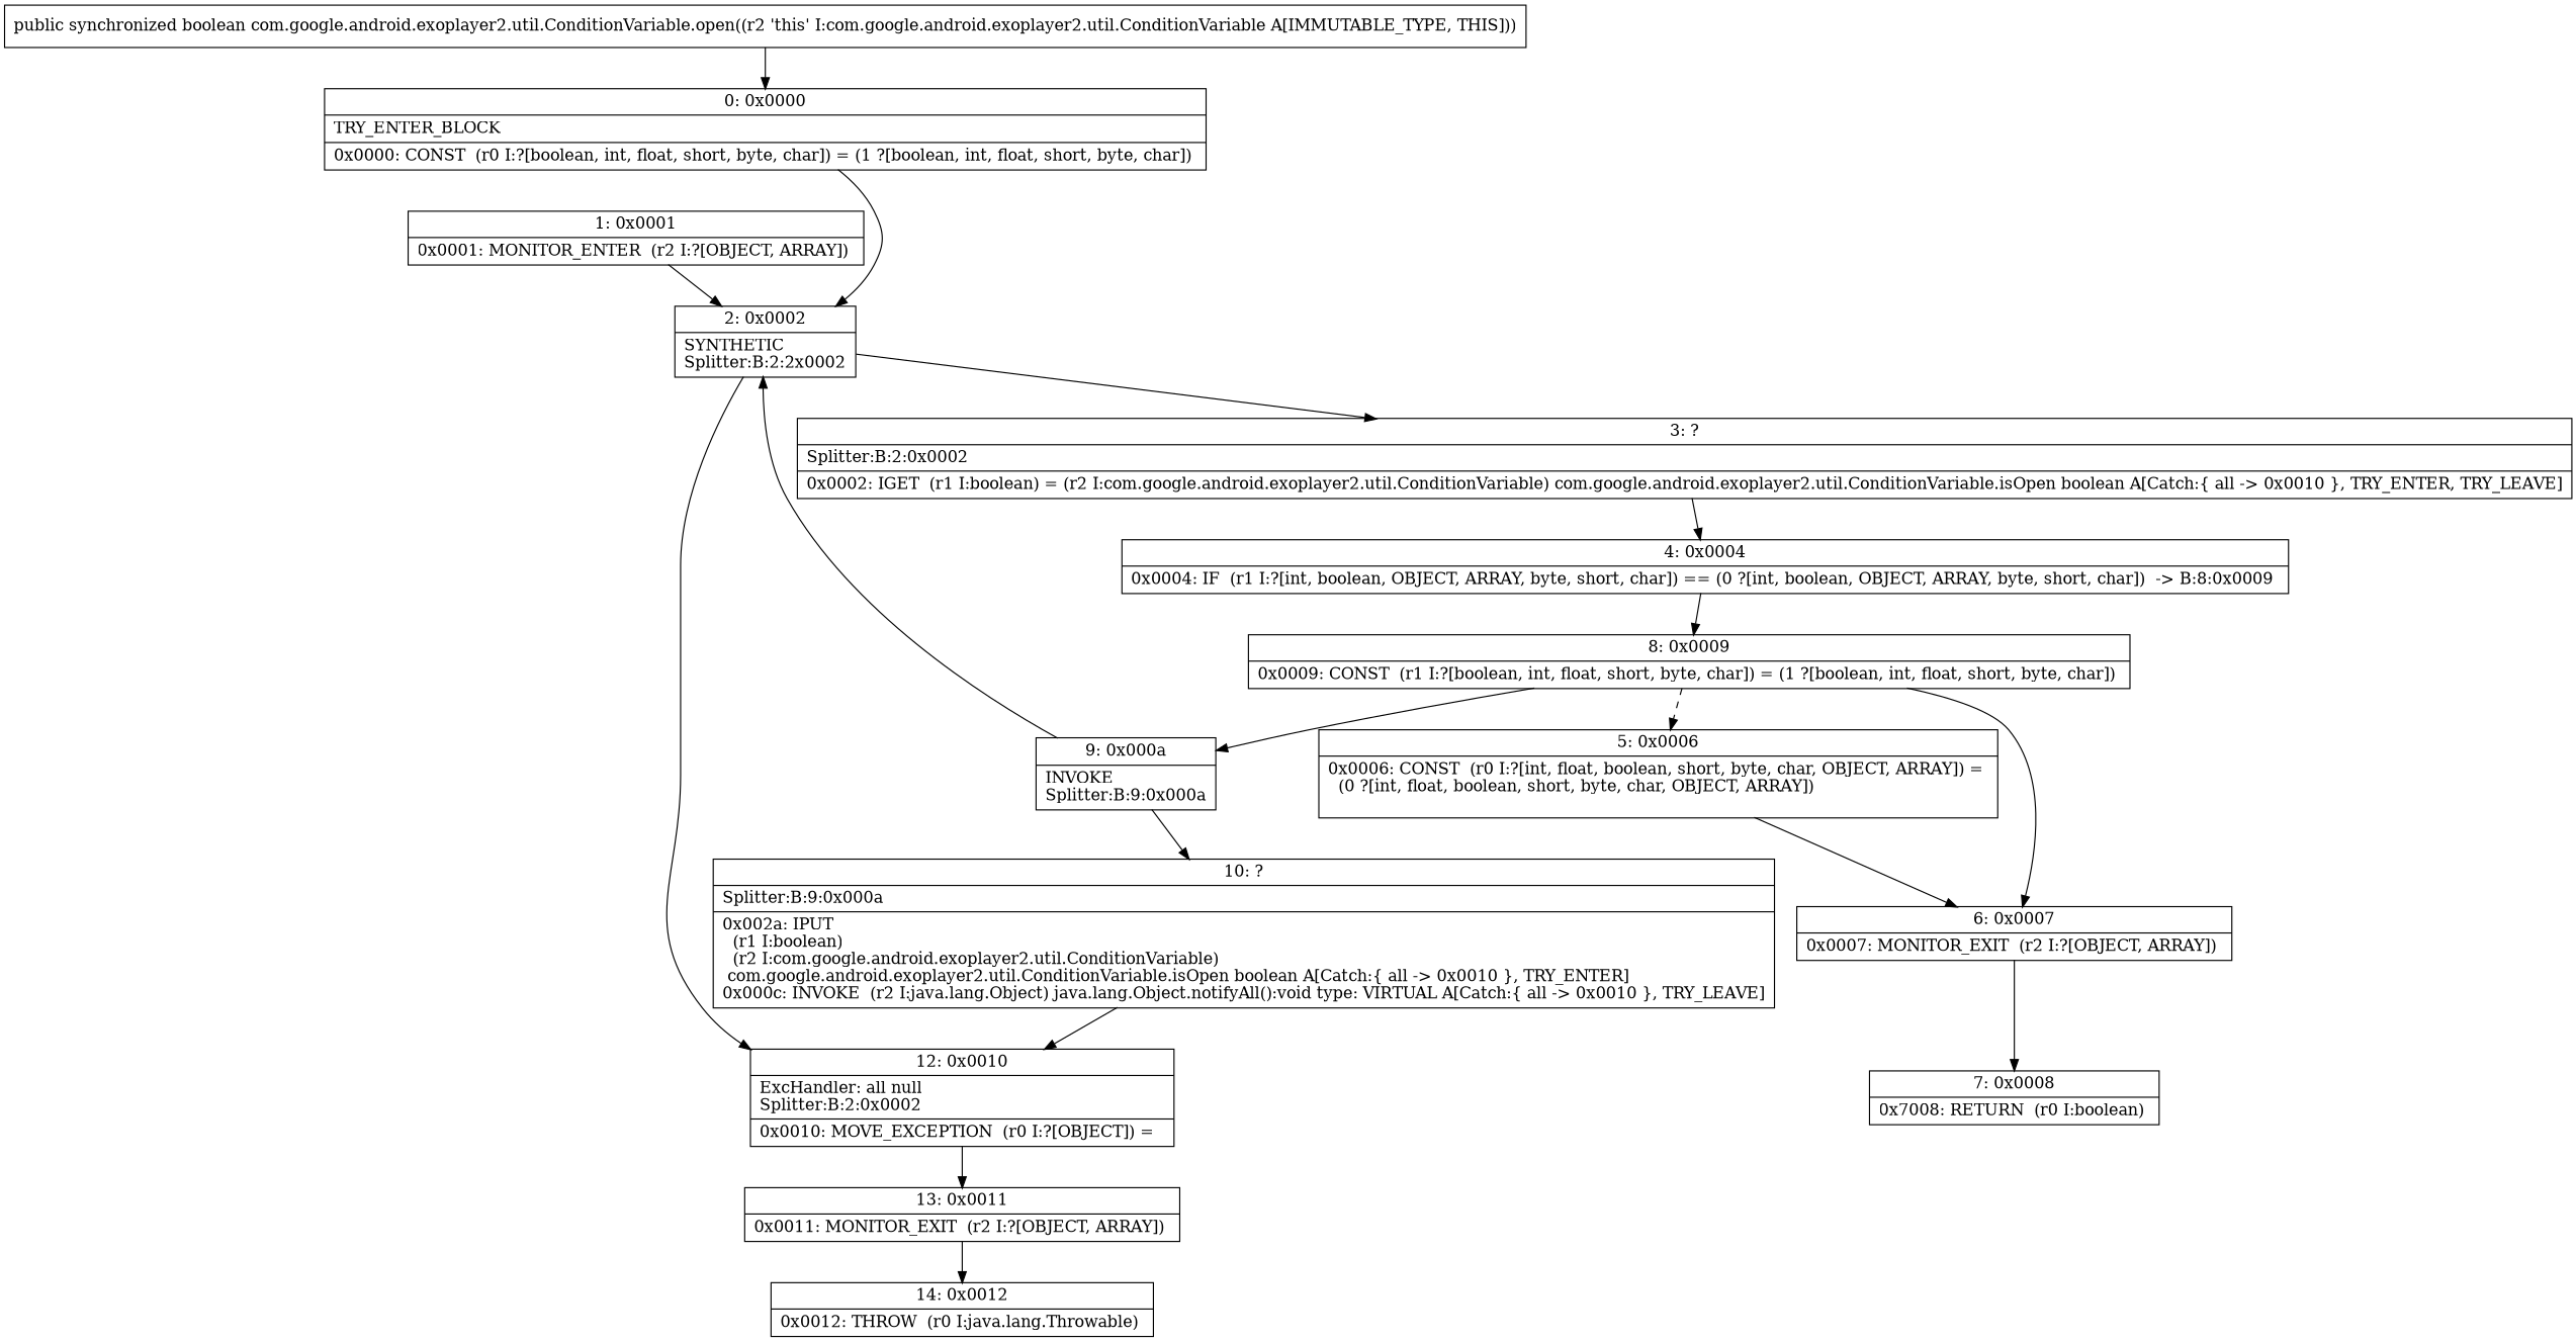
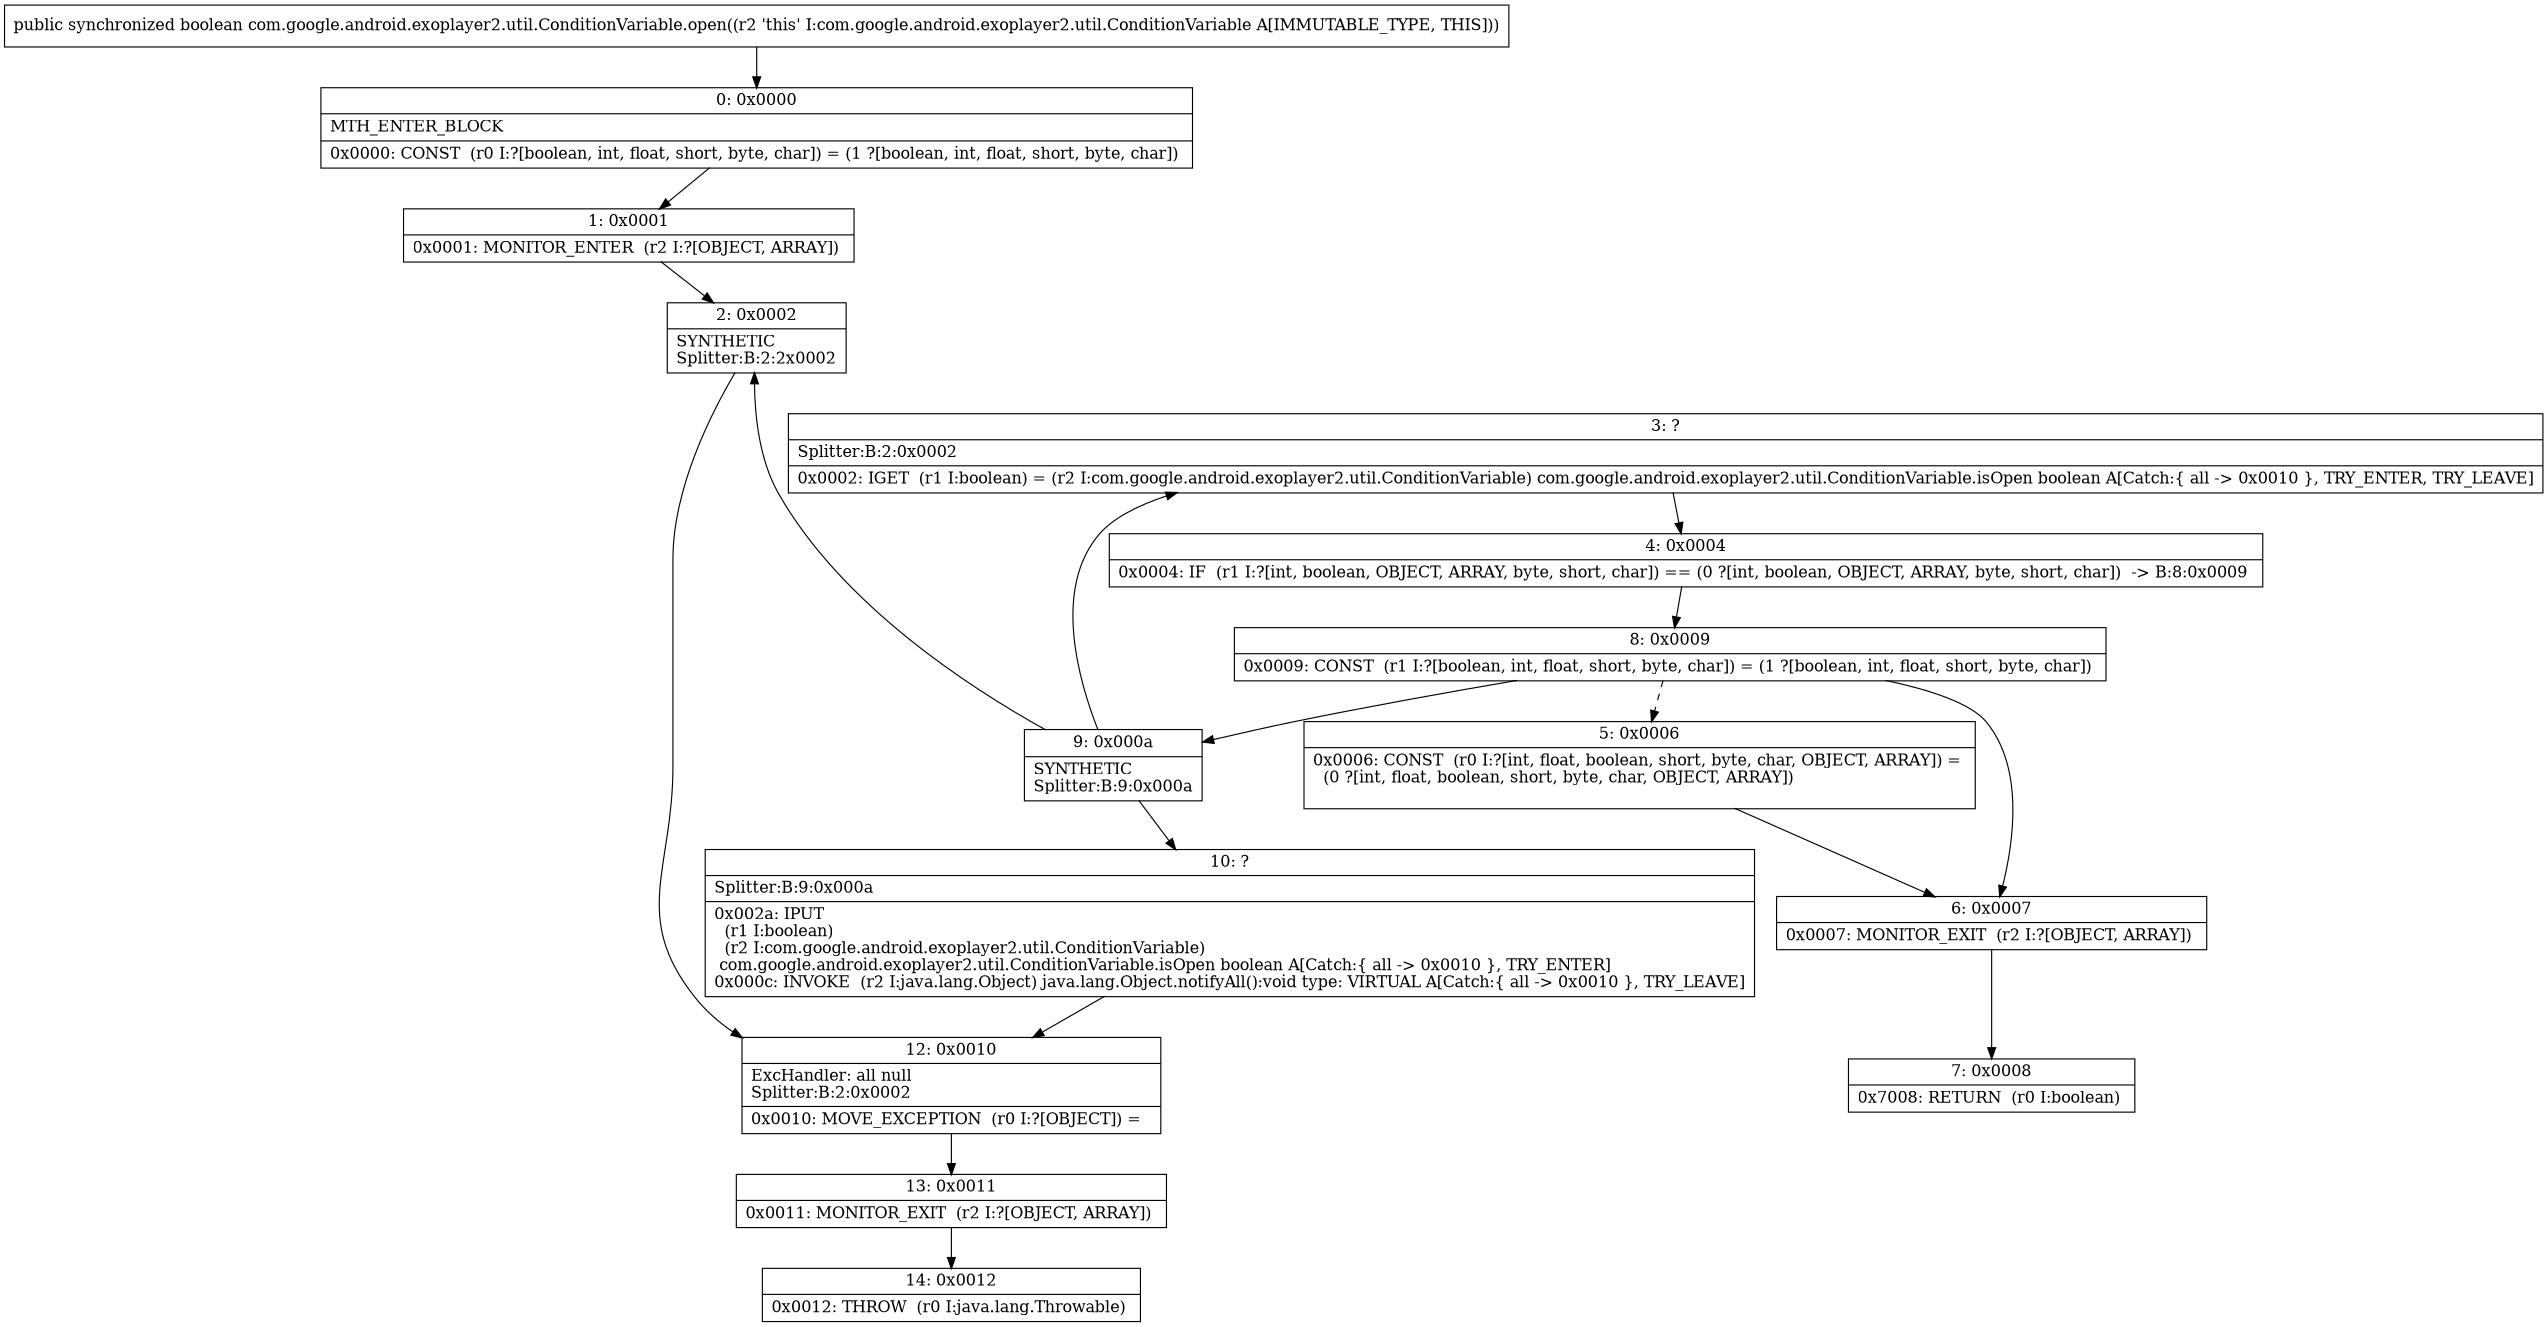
  digraph {
    node [shape=record]
-   n1 [label="{0\:\ 0x0000|TRY_ENTER_BLOCK\l|0x0000: CONST  (r0 I:?[boolean, int, float, short, byte, char]) = (1 ?[boolean, int, float, short, byte, char]) \l}"]
+   n1 [label="{0\:\ 0x0000|MTH_ENTER_BLOCK\l|0x0000: CONST  (r0 I:?[boolean, int, float, short, byte, char]) = (1 ?[boolean, int, float, short, byte, char]) \l}"]
    n2 [label="{1\:\ 0x0001|0x0001: MONITOR_ENTER  (r2 I:?[OBJECT, ARRAY]) \l}"]
    n3 [label="{2\:\ 0x0002|SYNTHETIC\lSplitter:B:2:2x0002\l}"]
    n4 [label="{3\:\ ?|Splitter:B:2:0x0002\l|0x0002: IGET  (r1 I:boolean) = (r2 I:com.google.android.exoplayer2.util.ConditionVariable) com.google.android.exoplayer2.util.ConditionVariable.isOpen boolean A[Catch:\{ all \-\> 0x0010 \}, TRY_ENTER, TRY_LEAVE]\l}"]
    n5 [label="{12\:\ 0x0010|ExcHandler: all null\lSplitter:B:2:0x0002\l|0x0010: MOVE_EXCEPTION  (r0 I:?[OBJECT]) =  \l}"]
    n6 [label="{4\:\ 0x0004|0x0004: IF  (r1 I:?[int, boolean, OBJECT, ARRAY, byte, short, char]) == (0 ?[int, boolean, OBJECT, ARRAY, byte, short, char])  \-\> B:8:0x0009 \l}"]
    n7 [label="{13\:\ 0x0011|0x0011: MONITOR_EXIT  (r2 I:?[OBJECT, ARRAY]) \l}"]
    n8 [label="{8\:\ 0x0009|0x0009: CONST  (r1 I:?[boolean, int, float, short, byte, char]) = (1 ?[boolean, int, float, short, byte, char]) \l}"]
    n9 [label="{5\:\ 0x0006|0x0006: CONST  (r0 I:?[int, float, boolean, short, byte, char, OBJECT, ARRAY]) = \l  (0 ?[int, float, boolean, short, byte, char, OBJECT, ARRAY])\l \l}"]
    n10 [label="{6\:\ 0x0007|0x0007: MONITOR_EXIT  (r2 I:?[OBJECT, ARRAY]) \l}"]
-   n11 [label="{9\:\ 0x000a|INVOKE\lSplitter:B:9:0x000a\l}"]
+   n11 [label="{9\:\ 0x000a|SYNTHETIC\lSplitter:B:9:0x000a\l}"]
    n12 [label="{7\:\ 0x0008|0x7008: RETURN  (r0 I:boolean) \l}"]
    n13 [label="{10\:\ ?|Splitter:B:9:0x000a\l|0x002a: IPUT  \l  (r1 I:boolean)\l  (r2 I:com.google.android.exoplayer2.util.ConditionVariable)\l com.google.android.exoplayer2.util.ConditionVariable.isOpen boolean A[Catch:\{ all \-\> 0x0010 \}, TRY_ENTER]\l0x000c: INVOKE  (r2 I:java.lang.Object) java.lang.Object.notifyAll():void type: VIRTUAL A[Catch:\{ all \-\> 0x0010 \}, TRY_LEAVE]\l}"]
    n14 [label="{14\:\ 0x0012|0x0012: THROW  (r0 I:java.lang.Throwable) \l}"]
    n15 [label="{public synchronized boolean com.google.android.exoplayer2.util.ConditionVariable.open((r2 'this' I:com.google.android.exoplayer2.util.ConditionVariable A[IMMUTABLE_TYPE, THIS])) }"]
-   n1 -> n3
+   n1 -> n2
    n2 -> n3
-   n3 -> n4
+   n11 -> n4
    n3 -> n5
    n4 -> n6
    n5 -> n7
    n6 -> n8
    n7 -> n14
    n8 -> n9 [style=dashed]
    n8 -> n10
    n8 -> n11
    n9 -> n10
    n10 -> n12
    n11 -> n3
    n11 -> n13
    n13 -> n5
    n15 -> n1
  }
